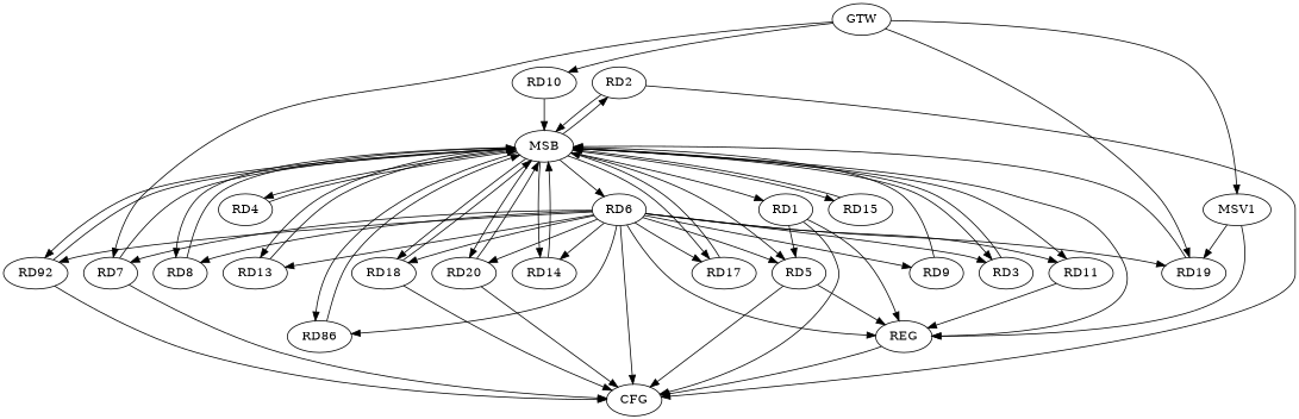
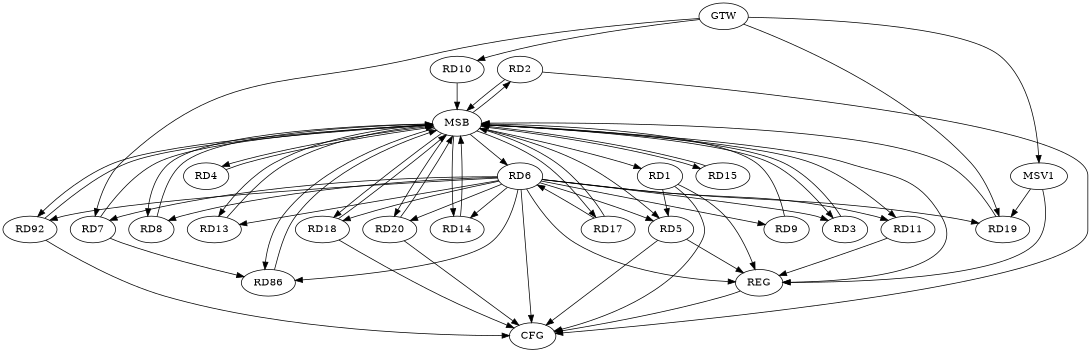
  strict digraph {
    fontname="DejaVu Serif"
    node [fontname="DejaVu Serif"]
    edge [fontname="DejaVu Serif"]
    n1 [label=RD1]
    n2 [label=RD5]
    n3 [label=REG]
    n4 [label=CFG]
    n5 [label=RD2]
    n6 [label=MSB]
    n7 [label=RD3]
    n8 [label=RD4]
    n9 [label=RD6]
    n10 [label=RD8]
    n11 [label=RD11]
    n12 [label=RD92]
    n13 [label=RD13]
    n14 [label=RD14]
    n15 [label=RD86]
    n16 [label=RD17]
    n17 [label=RD18]
    n18 [label=RD20]
    n19 [label=RD15]
    n20 [label=RD7]
    n21 [label=RD9]
    n22 [label=RD19]
    n23 [label=RD10]
    n24 [label=GTW]
    n25 [label=MSV1]
    n1 -> n2
    n1 -> n3
    n1 -> n4
    n2 -> n3
    n2 -> n4
    n3 -> n4
    n5 -> n4
    n5 -> n6
    n6 -> n1
    n6 -> n2
    n6 -> n3
    n6 -> n5
    n6 -> n7
    n6 -> n8
    n6 -> n9
    n6 -> n10
    n6 -> n11
    n6 -> n12
    n6 -> n13
    n6 -> n14
    n6 -> n15
    n6 -> n16
    n6 -> n17
    n6 -> n18
    n6 -> n19
    n7 -> n6
    n8 -> n6
    n9 -> n2
    n9 -> n3
    n9 -> n4
    n9 -> n7
    n9 -> n10
    n9 -> n11
    n9 -> n12
    n9 -> n13
    n9 -> n14
    n9 -> n15
-   n9 -> n16
+   n16 -> n9
    n9 -> n17
    n9 -> n18
    n9 -> n20
    n9 -> n21
    n9 -> n22
    n10 -> n6
    n11 -> n3
    n12 -> n4
    n12 -> n6
    n13 -> n6
    n14 -> n6
    n15 -> n6
    n16 -> n6
    n17 -> n4
    n17 -> n6
    n18 -> n4
    n18 -> n6
    n19 -> n6
-   n20 -> n4
+   n20 -> n15
    n20 -> n6
    n21 -> n6
    n22 -> n6
    n23 -> n6
    n24 -> n20
    n24 -> n22
    n24 -> n23
    n24 -> n25
    n25 -> n3
    n25 -> n22
  }
